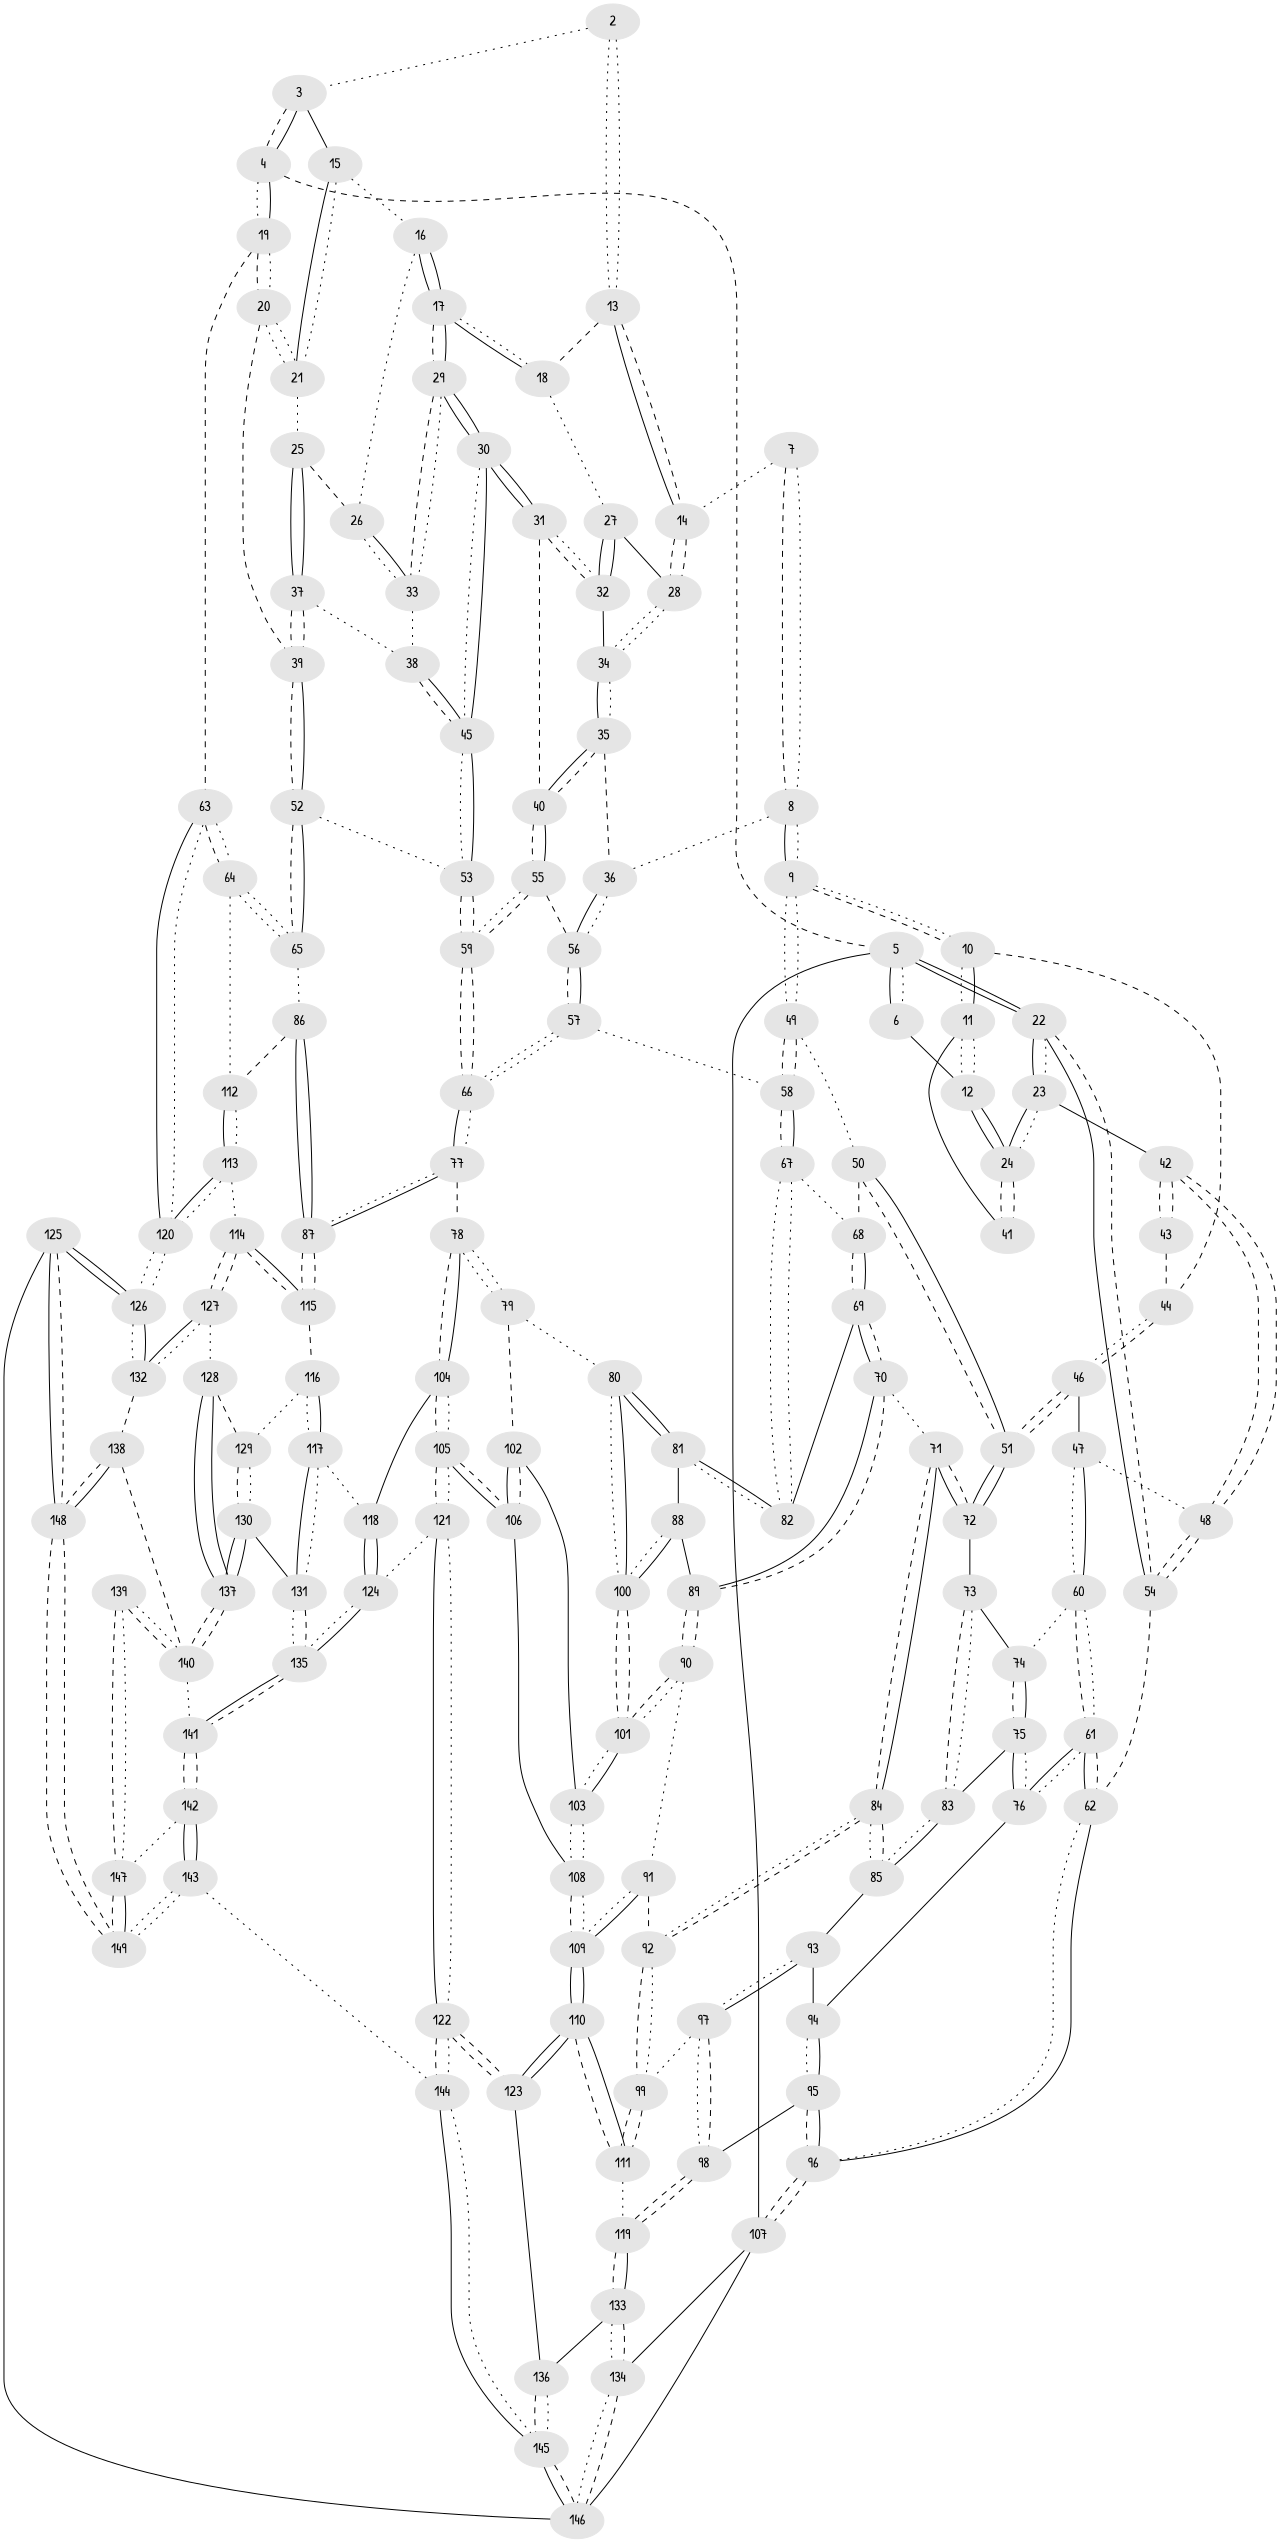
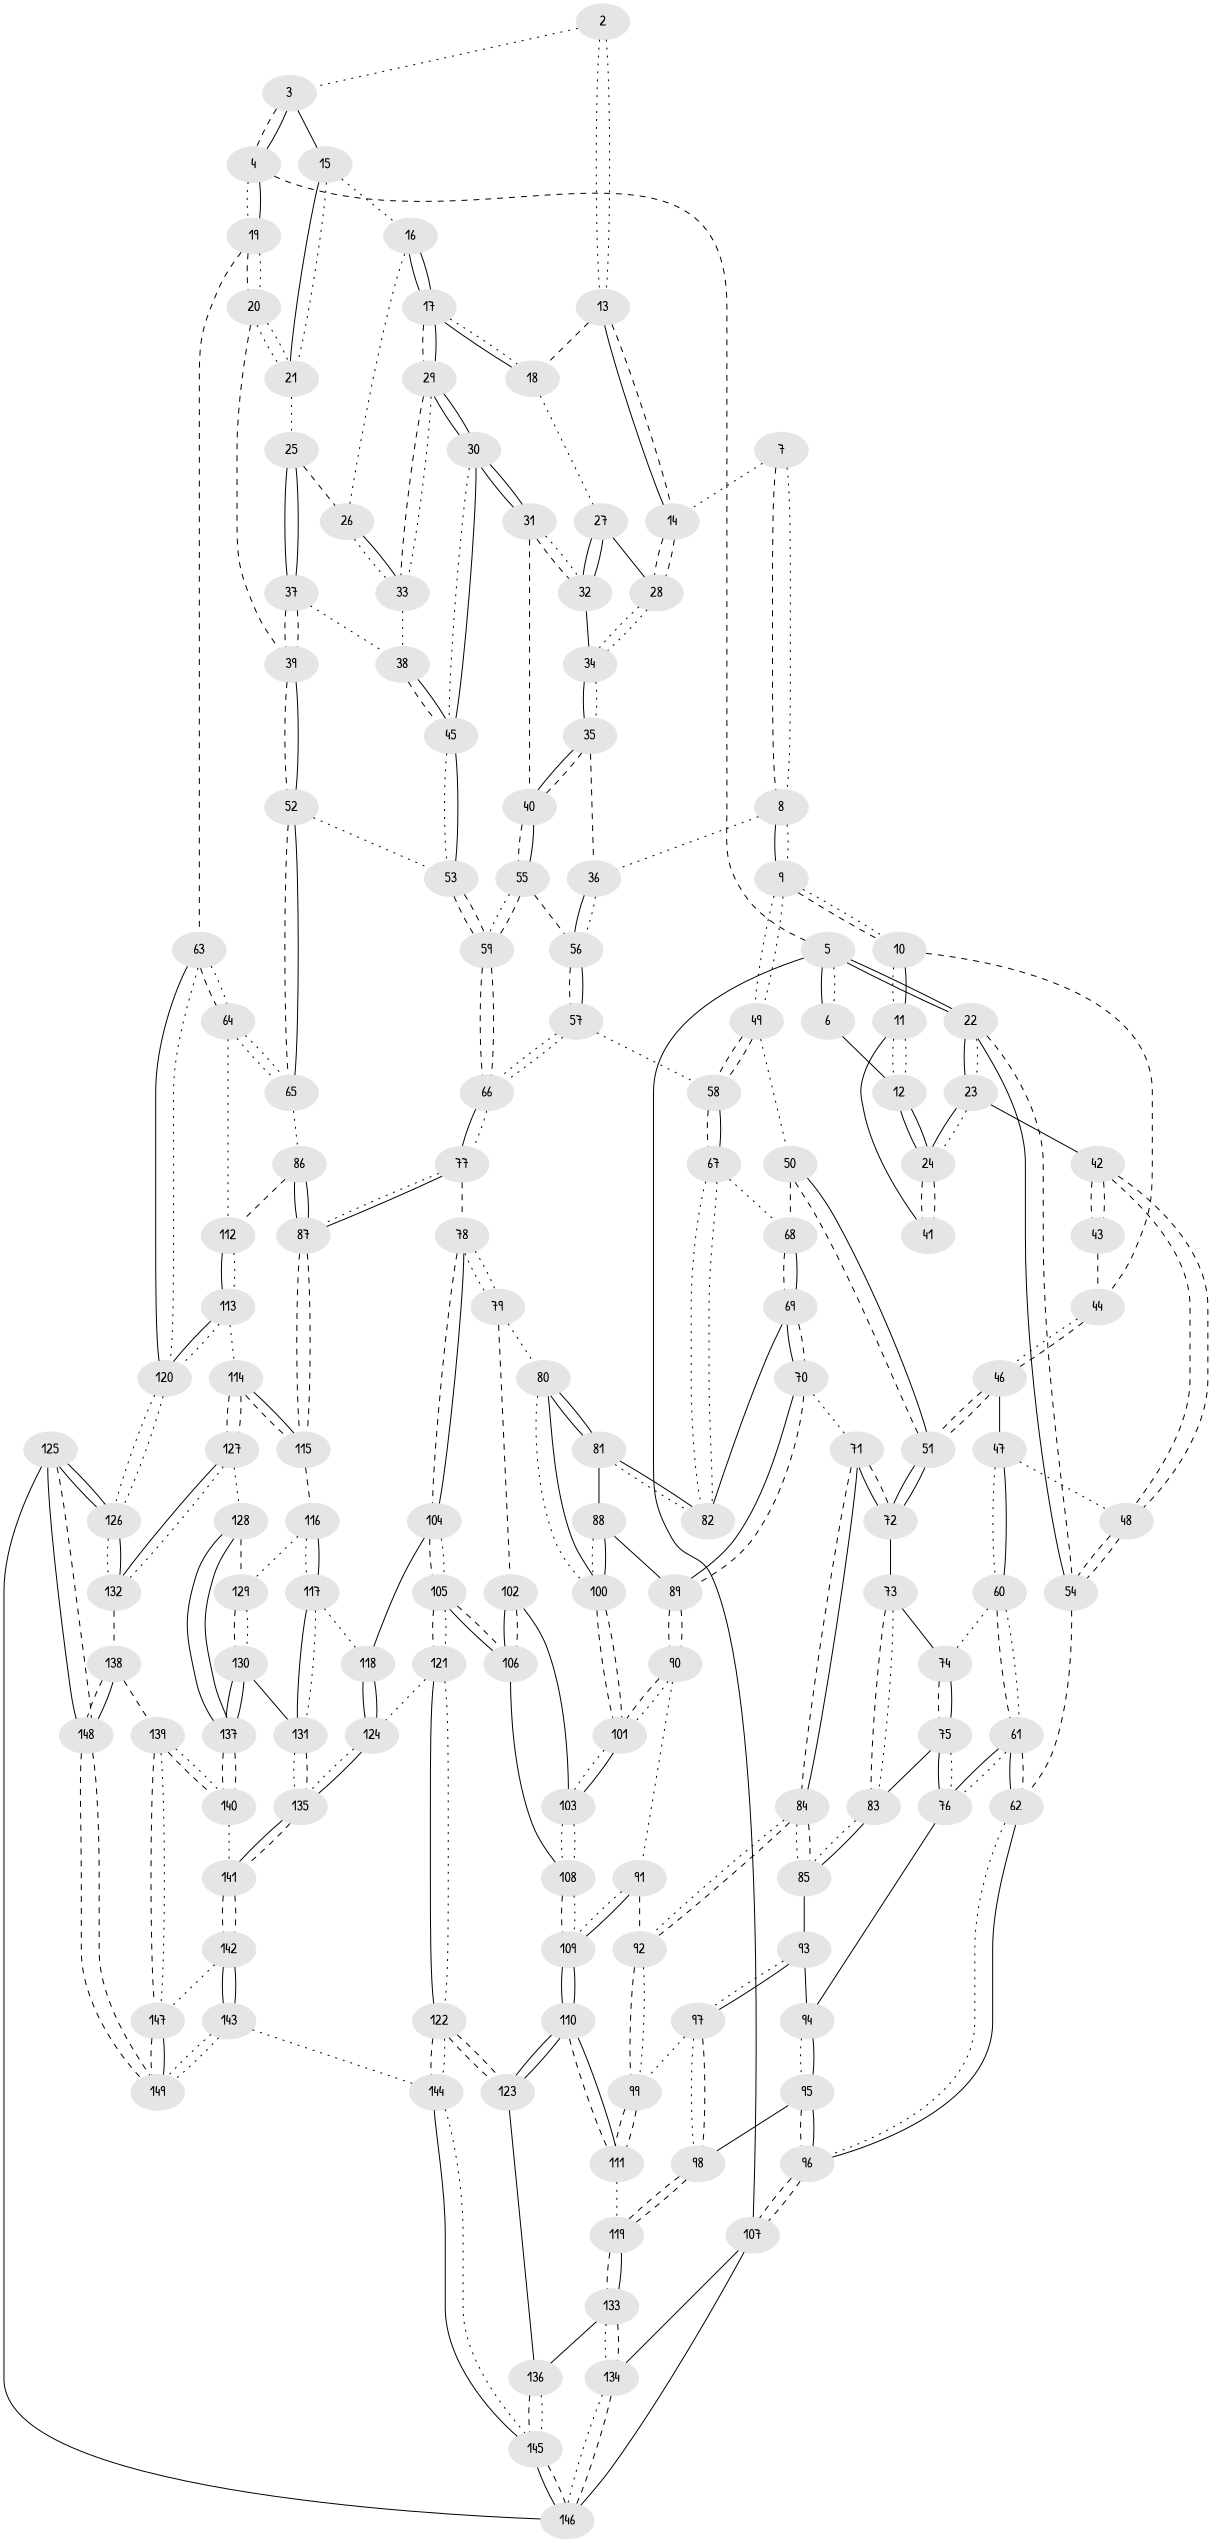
  graph {
    fontname="Patrick Hand"
    node [color=gray90 fontname="Patrick Hand" style=filled]
    edge [fontname="Patrick Hand" style=solid]
    2
    3
    13
    7
    8
    14
    4
    15
    18
    5
    19
    16
    21
    6
    22
    107
    20
    63
    125
    146
    126
    148
    12
    23
    54
    134
    24
    9
    36
    28
    10
    49
    56
    11
    44
    50
    58
    41
    46
    27
    34
    17
    26
    25
    29
    33
    30
    32
    39
    64
    120
    52
    37
    42
    62
    43
    48
    38
    35
    31
    45
    40
    53
    55
    57
    65
    59
    47
    51
    60
    72
    61
    74
    68
    67
    69
    73
    86
    66
    96
    77
    82
    76
    75
    94
    112
    113
    87
    78
    70
    71
    89
    84
    90
    85
    92
    83
    95
    79
    104
    115
    80
    102
    105
    118
    81
    100
    103
    106
    88
    101
    93
    99
    97
    116
    91
    109
    110
    111
    98
    119
    133
    108
    121
    124
    122
    123
    136
    114
    127
    132
    128
    117
    129
    131
    130
    135
    144
    145
    141
    149
    138
    137
    140
    139
    142
    147
    143
    2 -- 3 [style=dotted]
    2 -- 13 [style=dotted]
    2 -- 13 [style=dotted]
    3 -- 4 [style=dashed]
    3 -- 4
    3 -- 15
    13 -- 14
    13 -- 14 [style=dashed]
    13 -- 18 [style=dashed]
    7 -- 8 [style=dashed]
    7 -- 8 [style=dotted]
    7 -- 14 [style=dotted]
    8 -- 9
    8 -- 9 [style=dotted]
    8 -- 36 [style=dotted]
    14 -- 28 [style=dashed]
    14 -- 28 [style=dashed]
    4 -- 5 [style=dashed]
    4 -- 19 [style=dotted]
    4 -- 19
    15 -- 16 [style=dotted]
    15 -- 21
    15 -- 21 [style=dotted]
    18 -- 27 [style=dotted]
    5 -- 6
    5 -- 6 [style=dotted]
    5 -- 22
    5 -- 22
    5 -- 107
    19 -- 20 [style=dashed]
    19 -- 20 [style=dotted]
    19 -- 63 [style=dashed]
    16 -- 17
    16 -- 17
    16 -- 26 [style=dotted]
    21 -- 25 [style=dotted]
    6 -- 12
    22 -- 23
    22 -- 23 [style=dotted]
    22 -- 54
    22 -- 54 [style=dashed]
    107 -- 146
    107 -- 134
    20 -- 21 [style=dotted]
    20 -- 21 [style=dotted]
    20 -- 39 [style=dashed]
    63 -- 64 [style=dashed]
    63 -- 64 [style=dotted]
    63 -- 120
    63 -- 120 [style=dotted]
    125 -- 146
    125 -- 126
    125 -- 126
    125 -- 148
    125 -- 148 [style=dashed]
    126 -- 132 [style=dotted]
    126 -- 132
    148 -- 149 [style=dashed]
    148 -- 149 [style=dashed]
    12 -- 24
    12 -- 24
    23 -- 24
    23 -- 24 [style=dotted]
    23 -- 42
    54 -- 62 [style=dashed]
    134 -- 146 [style=dotted]
    134 -- 146 [style=dashed]
    24 -- 41 [style=dashed]
    24 -- 41 [style=dashed]
    9 -- 10 [style=dashed]
    9 -- 10 [style=dotted]
    9 -- 49 [style=dotted]
    9 -- 49 [style=dotted]
    36 -- 56
    36 -- 56 [style=dotted]
    28 -- 34 [style=dotted]
    28 -- 34 [style=dotted]
    10 -- 11 [style=dotted]
    10 -- 11
    10 -- 44 [style=dashed]
    49 -- 50 [style=dotted]
    49 -- 58 [style=dashed]
    49 -- 58 [style=dashed]
    56 -- 57 [style=dashed]
    56 -- 57
    11 -- 12 [style=dotted]
    11 -- 12 [style=dotted]
    11 -- 41
    44 -- 46 [style=dotted]
    44 -- 46 [style=dashed]
    50 -- 51 [style=dashed]
    50 -- 51
    50 -- 68 [style=dashed]
    58 -- 67 [style=dashed]
    58 -- 67
    46 -- 47
    46 -- 51 [style=dashed]
    46 -- 51 [style=dashed]
    27 -- 28
    27 -- 32
    27 -- 32
    34 -- 35
    34 -- 35 [style=dotted]
    17 -- 18
    17 -- 18 [style=dotted]
    17 -- 29 [style=dashed]
    17 -- 29
    26 -- 33 [style=dotted]
    26 -- 33
    25 -- 26 [style=dashed]
    25 -- 37
    25 -- 37
    29 -- 33 [style=dashed]
    29 -- 33 [style=dotted]
    29 -- 30
    29 -- 30
    33 -- 38 [style=dotted]
    30 -- 31
    30 -- 31
    30 -- 45 [style=dotted]
    30 -- 45
    32 -- 34
    39 -- 52 [style=dashed]
    39 -- 52
    64 -- 65 [style=dotted]
    64 -- 65 [style=dotted]
    64 -- 112 [style=dotted]
    120 -- 126 [style=dotted]
    120 -- 126 [style=dotted]
    52 -- 53 [style=dotted]
    52 -- 65 [style=dashed]
    52 -- 65
    37 -- 39 [style=dashed]
    37 -- 39 [style=dashed]
    37 -- 38 [style=dotted]
    42 -- 43 [style=dashed]
    42 -- 43 [style=dashed]
    42 -- 48 [style=dashed]
    42 -- 48 [style=dashed]
    62 -- 96 [style=dotted]
    62 -- 96
    43 -- 44 [style=dashed]
    48 -- 54 [style=dashed]
    48 -- 54 [style=dashed]
    38 -- 45 [style=dashed]
    38 -- 45
    35 -- 36 [style=dashed]
    35 -- 40
    35 -- 40 [style=dashed]
    31 -- 32 [style=dashed]
    31 -- 32 [style=dotted]
    31 -- 40 [style=dashed]
    45 -- 53 [style=dotted]
    45 -- 53
    40 -- 55 [style=dashed]
    40 -- 55
    53 -- 59 [style=dashed]
    53 -- 59 [style=dashed]
    55 -- 56 [style=dashed]
    55 -- 59 [style=dotted]
    55 -- 59 [style=dashed]
    57 -- 58 [style=dotted]
    57 -- 66 [style=dotted]
    57 -- 66 [style=dotted]
    65 -- 86 [style=dotted]
    59 -- 66 [style=dashed]
    59 -- 66 [style=dashed]
    47 -- 48 [style=dotted]
    47 -- 60 [style=dotted]
    47 -- 60
    51 -- 72
    51 -- 72
    60 -- 61 [style=dashed]
    60 -- 61 [style=dotted]
    60 -- 74 [style=dotted]
    72 -- 73
    61 -- 62
    61 -- 62 [style=dashed]
    61 -- 76
    61 -- 76 [style=dotted]
    74 -- 75 [style=dashed]
    74 -- 75
    68 -- 69 [style=dashed]
    68 -- 69
    67 -- 68 [style=dotted]
    67 -- 82 [style=dotted]
    67 -- 82 [style=dotted]
    69 -- 82
    69 -- 70
    69 -- 70 [style=dashed]
    73 -- 74
    73 -- 83 [style=dashed]
    73 -- 83 [style=dotted]
    86 -- 112 [style=dashed]
    86 -- 87
    86 -- 87
    66 -- 77
    66 -- 77 [style=dotted]
    96 -- 107 [style=dashed]
    96 -- 107 [style=dashed]
    77 -- 87 [style=dotted]
    77 -- 87
    77 -- 78 [style=dashed]
    76 -- 94
    75 -- 76
    75 -- 76 [style=dotted]
    75 -- 83
    94 -- 95 [style=dotted]
    94 -- 95
    112 -- 113
    112 -- 113 [style=dotted]
    113 -- 120
    113 -- 120 [style=dotted]
    113 -- 114 [style=dotted]
    87 -- 115 [style=dashed]
    87 -- 115 [style=dashed]
    78 -- 79 [style=dotted]
    78 -- 79 [style=dotted]
    78 -- 104 [style=dashed]
    78 -- 104
    70 -- 71 [style=dotted]
    70 -- 89
    70 -- 89 [style=dashed]
    71 -- 72
    71 -- 72 [style=dashed]
    71 -- 84 [style=dashed]
    71 -- 84
    89 -- 90 [style=dashed]
    89 -- 90 [style=dashed]
    84 -- 85 [style=dotted]
    84 -- 85 [style=dashed]
    84 -- 92 [style=dotted]
    84 -- 92 [style=dashed]
    90 -- 101 [style=dashed]
    90 -- 101 [style=dotted]
    90 -- 91 [style=dotted]
    85 -- 93
    92 -- 99 [style=dashed]
    92 -- 99 [style=dotted]
    83 -- 85 [style=dotted]
    83 -- 85
    95 -- 96 [style=dashed]
    95 -- 96
    95 -- 98
    79 -- 80 [style=dotted]
    79 -- 102 [style=dashed]
    104 -- 105 [style=dashed]
    104 -- 105 [style=dotted]
    104 -- 118
    115 -- 116 [style=dashed]
    80 -- 81
    80 -- 81
    80 -- 100 [style=dotted]
    80 -- 100
    102 -- 103
    102 -- 106
    102 -- 106 [style=dashed]
    105 -- 106
    105 -- 106 [style=dashed]
    105 -- 121 [style=dashed]
    105 -- 121 [style=dotted]
    118 -- 124
    118 -- 124
    81 -- 82 [style=dotted]
    81 -- 82
    81 -- 88
    100 -- 101 [style=dashed]
    100 -- 101 [style=dashed]
    103 -- 108 [style=dotted]
    103 -- 108 [style=dotted]
    106 -- 108
    88 -- 89
    88 -- 100 [style=dotted]
    88 -- 100
    101 -- 103 [style=dotted]
    101 -- 103
    93 -- 94
    93 -- 97 [style=dotted]
    93 -- 97
    99 -- 111 [style=dashed]
    99 -- 111 [style=dashed]
    97 -- 99 [style=dotted]
    97 -- 98 [style=dotted]
    97 -- 98 [style=dashed]
    116 -- 117 [style=dotted]
    116 -- 117
    116 -- 129 [style=dotted]
    91 -- 92 [style=dashed]
    91 -- 109 [style=dotted]
    91 -- 109
    109 -- 110
    109 -- 110
    110 -- 111 [style=dashed]
    110 -- 111
    110 -- 123
    110 -- 123
    111 -- 119 [style=dotted]
    98 -- 119 [style=dashed]
    98 -- 119 [style=dashed]
    119 -- 133 [style=dashed]
    119 -- 133
    133 -- 134 [style=dotted]
    133 -- 134 [style=dashed]
    133 -- 136
    108 -- 109 [style=dashed]
    108 -- 109 [style=dotted]
    121 -- 124 [style=dotted]
    121 -- 122
    121 -- 122 [style=dotted]
    124 -- 135 [style=dotted]
    124 -- 135
    122 -- 123 [style=dashed]
    122 -- 123 [style=dashed]
    122 -- 144 [style=dashed]
    122 -- 144 [style=dotted]
    123 -- 136
    136 -- 145 [style=dashed]
    136 -- 145 [style=dotted]
    114 -- 115 [style=dashed]
    114 -- 115
    114 -- 127 [style=dashed]
    114 -- 127 [style=dashed]
    127 -- 132
    127 -- 132 [style=dotted]
    127 -- 128 [style=dotted]
    132 -- 138 [style=dashed]
    128 -- 129 [style=dashed]
    128 -- 137
    128 -- 137
    117 -- 118 [style=dotted]
    117 -- 131
    117 -- 131 [style=dotted]
    129 -- 130 [style=dashed]
    129 -- 130 [style=dotted]
    131 -- 135 [style=dotted]
    131 -- 135 [style=dashed]
    130 -- 131
    130 -- 137
    130 -- 137
    135 -- 141
    135 -- 141 [style=dashed]
    144 -- 145
    144 -- 145 [style=dotted]
    145 -- 146
    145 -- 146 [style=dashed]
    141 -- 142 [style=dashed]
    141 -- 142 [style=dashed]
    138 -- 148 [style=dashed]
    138 -- 148
-   138 -- 140 [style=dashed]
+   138 -- 139 [style=dashed]
    137 -- 140 [style=dashed]
    137 -- 140 [style=dashed]
    140 -- 141 [style=dotted]
    139 -- 140 [style=dashed]
    139 -- 140 [style=dotted]
    139 -- 147 [style=dashed]
    139 -- 147 [style=dotted]
    142 -- 147 [style=dotted]
    142 -- 143
    142 -- 143
    147 -- 149 [style=dashed]
    147 -- 149
    143 -- 144 [style=dotted]
    143 -- 149 [style=dotted]
    143 -- 149 [style=dotted]
  }
